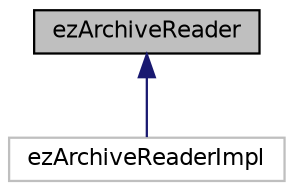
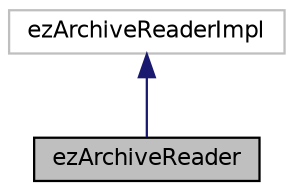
  digraph {
    node [fontname=Helvetica fontsize=10 shape=record style=filled]
    n1 [color=black fillcolor=grey75 fontcolor=black height=0.2 label=ezArchiveReader width=0.4]
    n2 [color=grey75 fillcolor=white height=0.2 label=ezArchiveReaderImpl width=0.4]
-   n1 -> n2 [color=midnightblue dir=back fontname=Helvetica fontsize=10 labelfontname=Helvetica labelfontsize=10 style=solid]
+   n2 -> n1 [color=midnightblue dir=back fontname=Helvetica fontsize=10 labelfontname=Helvetica labelfontsize=10 style=solid]
  }
